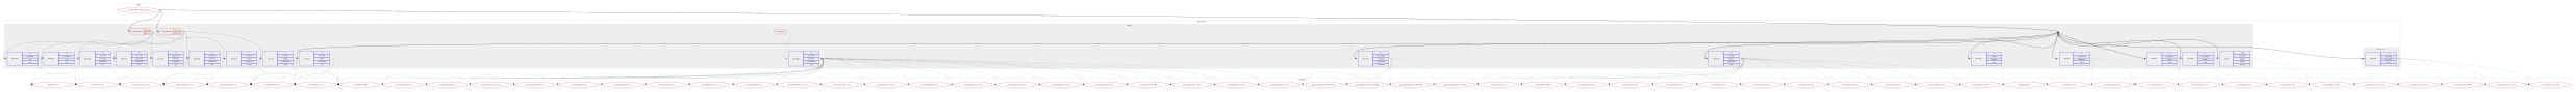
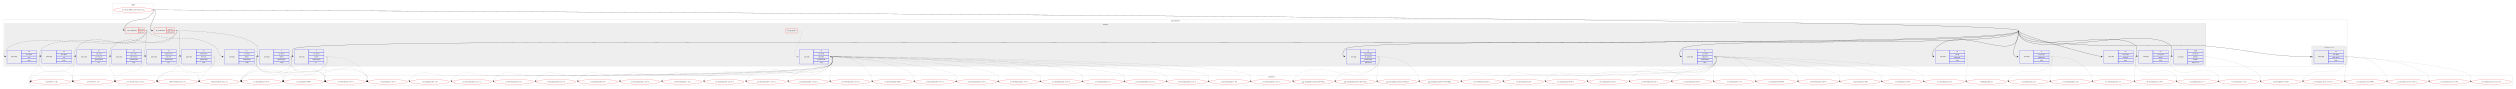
  digraph {
    compound=true
    concentrate=true
    fontname=Nunito
    fontsize=10
    newrank=true
    rankdir=TB
    ranksep=1.5
    node [color=red fontname=Nunito fontsize=10]
    edge [arrowhead=vee fontname=Nunito headport=w style=dotted tailport=e weight=100]
    n1 [label="x11-drivers/xf86-input-acecad-1.5.0" width=4]
    n2 [color=blue label=<<TABLE BORDER="0" CELLBORDER="1" CELLSPACING="0" CELLPADDING="4" WIDTH="220"><TR><TD ROWSPAN="6" CELLPADDING="30">pack_dep</TD></TR><TR><TD WIDTH="110">no</TD></TR><TR><TD>sys-devel</TD></TR><TR><TD>automake</TD></TR><TR><TD>greaterequal</TD></TR><TR><TD>1.15</TD></TR></TABLE>> shape=none]
    n3 [label=<<TABLE BORDER="0" CELLBORDER="1" CELLSPACING="0" CELLPADDING="4"><TR><TD CELLPADDING="10">any_of_group</TD></TR></TABLE>> shape=none]
    n4 [color=blue label=<<TABLE BORDER="0" CELLBORDER="1" CELLSPACING="0" CELLPADDING="4" WIDTH="220"><TR><TD ROWSPAN="6" CELLPADDING="30">pack_dep</TD></TR><TR><TD WIDTH="110">no</TD></TR><TR><TD>sys-devel</TD></TR><TR><TD>libtool</TD></TR><TR><TD>greaterequal</TD></TR><TR><TD>2.2.6a</TD></TR></TABLE>> shape=none]
    n5 [color=blue label=<<TABLE BORDER="0" CELLBORDER="1" CELLSPACING="0" CELLPADDING="4" WIDTH="220"><TR><TD ROWSPAN="6" CELLPADDING="30">pack_dep</TD></TR><TR><TD WIDTH="110">no</TD></TR><TR><TD>sys-devel</TD></TR><TR><TD>m4</TD></TR><TR><TD>none</TD></TR><TR><TD></TD></TR></TABLE>> shape=none]
    n6 [color=blue label=<<TABLE BORDER="0" CELLBORDER="1" CELLSPACING="0" CELLPADDING="4" WIDTH="220"><TR><TD ROWSPAN="6" CELLPADDING="30">pack_dep</TD></TR><TR><TD WIDTH="110">no</TD></TR><TR><TD>x11-misc</TD></TR><TR><TD>util-macros</TD></TR><TR><TD>greaterequal</TD></TR><TR><TD>1.18</TD></TR></TABLE>> shape=none]
    n7 [color=blue label=<<TABLE BORDER="0" CELLBORDER="1" CELLSPACING="0" CELLPADDING="4" WIDTH="220"><TR><TD ROWSPAN="6" CELLPADDING="30">pack_dep</TD></TR><TR><TD WIDTH="110">no</TD></TR><TR><TD>media-fonts</TD></TR><TR><TD>font-util</TD></TR><TR><TD>greaterequal</TD></TR><TR><TD>1.2.0</TD></TR></TABLE>> shape=none]
    n8 [label=<<TABLE BORDER="0" CELLBORDER="1" CELLSPACING="0" CELLPADDING="4"><TR><TD ROWSPAN="3" CELLPADDING="10">use_conditional</TD></TR><TR><TD>positive</TD></TR><TR><TD>ppc-aix</TD></TR></TABLE>> shape=none]
    n9 [color=blue label=<<TABLE BORDER="0" CELLBORDER="1" CELLSPACING="0" CELLPADDING="4" WIDTH="220"><TR><TD ROWSPAN="6" CELLPADDING="30">pack_dep</TD></TR><TR><TD WIDTH="110">no</TD></TR><TR><TD>sys-devel</TD></TR><TR><TD>libtool</TD></TR><TR><TD>greaterequal</TD></TR><TR><TD>2.2.6a</TD></TR></TABLE>> shape=none]
    n10 [color=blue label=<<TABLE BORDER="0" CELLBORDER="1" CELLSPACING="0" CELLPADDING="4" WIDTH="220"><TR><TD ROWSPAN="6" CELLPADDING="30">pack_dep</TD></TR><TR><TD WIDTH="110">no</TD></TR><TR><TD>sys-devel</TD></TR><TR><TD>m4</TD></TR><TR><TD>none</TD></TR><TR><TD></TD></TR></TABLE>> shape=none]
    n11 [color=blue label=<<TABLE BORDER="0" CELLBORDER="1" CELLSPACING="0" CELLPADDING="4" WIDTH="220"><TR><TD ROWSPAN="6" CELLPADDING="30">pack_dep</TD></TR><TR><TD WIDTH="110">no</TD></TR><TR><TD>x11-misc</TD></TR><TR><TD>util-macros</TD></TR><TR><TD>greaterequal</TD></TR><TR><TD>1.18</TD></TR></TABLE>> shape=none]
    n12 [color=blue label=<<TABLE BORDER="0" CELLBORDER="1" CELLSPACING="0" CELLPADDING="4" WIDTH="220"><TR><TD ROWSPAN="6" CELLPADDING="30">pack_dep</TD></TR><TR><TD WIDTH="110">no</TD></TR><TR><TD>media-fonts</TD></TR><TR><TD>font-util</TD></TR><TR><TD>greaterequal</TD></TR><TR><TD>1.2.0</TD></TR></TABLE>> shape=none]
    n13 [label=<<TABLE BORDER="0" CELLBORDER="1" CELLSPACING="0" CELLPADDING="4"><TR><TD ROWSPAN="3" CELLPADDING="10">use_conditional</TD></TR><TR><TD>positive</TD></TR><TR><TD>x86-winnt</TD></TR></TABLE>> shape=none]
    n14 [color=blue label=<<TABLE BORDER="0" CELLBORDER="1" CELLSPACING="0" CELLPADDING="4" WIDTH="220"><TR><TD ROWSPAN="6" CELLPADDING="30">pack_dep</TD></TR><TR><TD WIDTH="110">no</TD></TR><TR><TD>app-portage</TD></TR><TR><TD>elt-patches</TD></TR><TR><TD>greaterequal</TD></TR><TR><TD>20170422</TD></TR></TABLE>> shape=none]
    n15 [color=blue label=<<TABLE BORDER="0" CELLBORDER="1" CELLSPACING="0" CELLPADDING="4" WIDTH="220"><TR><TD ROWSPAN="6" CELLPADDING="30">pack_dep</TD></TR><TR><TD WIDTH="110">no</TD></TR><TR><TD>sys-devel</TD></TR><TR><TD>autoconf</TD></TR><TR><TD>greaterequal</TD></TR><TR><TD>2.69</TD></TR></TABLE>> shape=none]
    n16 [color=blue label=<<TABLE BORDER="0" CELLBORDER="1" CELLSPACING="0" CELLPADDING="4" WIDTH="220"><TR><TD ROWSPAN="6" CELLPADDING="30">pack_dep</TD></TR><TR><TD WIDTH="110">no</TD></TR><TR><TD>sys-devel</TD></TR><TR><TD>libtool</TD></TR><TR><TD>greaterequal</TD></TR><TR><TD>2.4</TD></TR></TABLE>> shape=none]
    n17 [color=blue label=<<TABLE BORDER="0" CELLBORDER="1" CELLSPACING="0" CELLPADDING="4" WIDTH="220"><TR><TD ROWSPAN="6" CELLPADDING="30">pack_dep</TD></TR><TR><TD WIDTH="110">no</TD></TR><TR><TD>virtual</TD></TR><TR><TD>pkgconfig</TD></TR><TR><TD>none</TD></TR><TR><TD></TD></TR></TABLE>> shape=none]
    n18 [color=blue label=<<TABLE BORDER="0" CELLBORDER="1" CELLSPACING="0" CELLPADDING="4" WIDTH="220"><TR><TD ROWSPAN="6" CELLPADDING="30">pack_dep</TD></TR><TR><TD WIDTH="110">no</TD></TR><TR><TD>x11-proto</TD></TR><TR><TD>inputproto</TD></TR><TR><TD>none</TD></TR><TR><TD></TD></TR></TABLE>> shape=none]
    n19 [color=blue label=<<TABLE BORDER="0" CELLBORDER="1" CELLSPACING="0" CELLPADDING="4" WIDTH="220"><TR><TD ROWSPAN="6" CELLPADDING="30">pack_dep</TD></TR><TR><TD WIDTH="110">no</TD></TR><TR><TD>x11-proto</TD></TR><TR><TD>kbproto</TD></TR><TR><TD>none</TD></TR><TR><TD></TD></TR></TABLE>> shape=none]
    n20 [color=blue label=<<TABLE BORDER="0" CELLBORDER="1" CELLSPACING="0" CELLPADDING="4" WIDTH="220"><TR><TD ROWSPAN="6" CELLPADDING="30">pack_dep</TD></TR><TR><TD WIDTH="110">no</TD></TR><TR><TD>x11-proto</TD></TR><TR><TD>xproto</TD></TR><TR><TD>none</TD></TR><TR><TD></TD></TR></TABLE>> shape=none]
    n21 [color=blue label=<<TABLE BORDER="0" CELLBORDER="1" CELLSPACING="0" CELLPADDING="4" WIDTH="220"><TR><TD ROWSPAN="6" CELLPADDING="30">pack_dep</TD></TR><TR><TD WIDTH="110">weak</TD></TR><TR><TD>sys-devel</TD></TR><TR><TD>gettext</TD></TR><TR><TD>smaller</TD></TR><TR><TD>0.18.1.1-r3</TD></TR></TABLE>> shape=none]
    n22 [color=blue label=<<TABLE BORDER="0" CELLBORDER="1" CELLSPACING="0" CELLPADDING="4" WIDTH="220"><TR><TD ROWSPAN="6" CELLPADDING="30">pack_dep</TD></TR><TR><TD WIDTH="110">no</TD></TR><TR><TD>x11-base</TD></TR><TR><TD>xorg-server</TD></TR><TR><TD>none</TD></TR><TR><TD></TD></TR></TABLE>> shape=none]
    n23 [label="sys-devel/automake-1.10.3-r1" width=4]
    n24 [label="sys-devel/automake-1.10.3-r2" width=4]
    n25 [label="sys-devel/automake-1.11.6-r1" width=4]
    n26 [label="sys-devel/automake-1.11.6-r2" width=4]
    n27 [label="sys-devel/automake-1.12.6" width=4]
    n28 [label="sys-devel/automake-1.12.6-r1" width=4]
    n29 [label="sys-devel/automake-1.13.4" width=4]
    n30 [label="sys-devel/automake-1.13.4-r1" width=4]
    n31 [label="sys-devel/automake-1.14.1" width=4]
    n32 [label="sys-devel/automake-1.14.1-r1" width=4]
    n33 [label="sys-devel/automake-1.15" width=4]
    n34 [label="sys-devel/automake-1.15-r1" width=4]
    n35 [label="sys-devel/automake-1.15.1" width=4]
    n36 [label="sys-devel/automake-1.15.1-r1" width=4]
    n37 [label="sys-devel/automake-1.4_p6-r2" width=4]
    n38 [label="sys-devel/automake-1.5-r2" width=4]
    n39 [label="sys-devel/automake-1.6.3-r2" width=4]
    n40 [label="sys-devel/automake-1.7.9-r3" width=4]
    n41 [label="sys-devel/automake-1.8.5-r5" width=4]
    n42 [label="sys-devel/automake-1.9.6-r4" width=4]
    n43 [label="sys-devel/automake-9999" width=4]
    n44 [label="sys-devel/libtool-2.4.6-r2" width=4]
+   n45 [label="sys-devel/libtool-2.4.6-r3" width=4]
    n46 [label="sys-devel/libtool-2.4.6-r4" width=4]
    n47 [label="sys-devel/libtool-9999" width=4]
    n48 [label="sys-devel/m4-1.4.17" width=4]
    n49 [label="sys-devel/m4-1.4.18" width=4]
    n50 [label="x11-misc/util-macros-1.19.1" width=4]
    n51 [label="media-fonts/font-util-1.3.0" width=4]
    n52 [label="media-fonts/font-util-1.3.1" width=4]
    n53 [label="app-portage/elt-patches-20170317" width=4]
    n54 [label="app-portage/elt-patches-20170422" width=4]
    n55 [label="app-portage/elt-patches-20170815" width=4]
    n56 [label="app-portage/elt-patches-20170826.1" width=4]
    n57 [label="sys-devel/autoconf-2.13" width=4]
    n58 [label="sys-devel/autoconf-2.59-r7" width=4]
    n59 [label="sys-devel/autoconf-2.61-r2" width=4]
    n60 [label="sys-devel/autoconf-2.62-r1" width=4]
    n61 [label="sys-devel/autoconf-2.63-r1" width=4]
    n62 [label="sys-devel/autoconf-2.64" width=4]
    n63 [label="sys-devel/autoconf-2.65-r1" width=4]
    n64 [label="sys-devel/autoconf-2.67" width=4]
    n65 [label="sys-devel/autoconf-2.68" width=4]
    n66 [label="sys-devel/autoconf-2.69" width=4]
    n67 [label="sys-devel/autoconf-2.69-r4" width=4]
    n68 [label="sys-devel/autoconf-9999" width=4]
    n69 [label="virtual/pkgconfig-0-r1" width=4]
    n70 [label="x11-proto/inputproto-2.3" width=4]
    n71 [label="x11-proto/inputproto-2.3.1" width=4]
    n72 [label="x11-proto/xproto-2.3.2" width=4]
    n73 [label="x11-proto/kbproto-1.0.6-r1" width=4]
    n74 [label="x11-proto/kbproto-1.0.7" width=4]
    n75 [label="x11-proto/xproto-7.0.31" width=4]
    n76 [label="sys-devel/gettext-0.19.8.1" width=4]
    n77 [label="x11-base/xorg-server-1.12.4-r7" width=4]
    n78 [label="x11-base/xorg-server-1.15.2-r4" width=4]
    n79 [label="x11-base/xorg-server-1.19.5" width=4]
    n80 [label="x11-base/xorg-server-1.19.5-r1" width=4]
    n81 [label="x11-base/xorg-server-9999" width=4]
    subgraph cluster_1 {
      color=gray
      label=<<i>ebuild</i>>
      rank=same
      n1
    }
    subgraph cluster_2 {
      color=gray
      label=<<i>dependencies</i>>
      subgraph cluster_3 {
        color=gray
        fillcolor="#eeeeee"
        label=<<i>compile</i>>
        style=filled
        subgraph sub_4 {
          color=gray
          fillcolor="#eeeeee"
          label=<<i>compile</i>>
          style=filled
          n3
          subgraph sub_5 {
            color=gray
            fillcolor="#eeeeee"
            label=<<i>compile</i>>
            style=filled
            n2
          }
        }
        subgraph sub_6 {
          color=gray
          fillcolor="#eeeeee"
          label=<<i>compile</i>>
          style=filled
          n8
          subgraph sub_7 {
            color=gray
            fillcolor="#eeeeee"
            label=<<i>compile</i>>
            style=filled
            n4
          }
          subgraph sub_8 {
            color=gray
            fillcolor="#eeeeee"
            label=<<i>compile</i>>
            style=filled
            n5
          }
          subgraph sub_9 {
            color=gray
            fillcolor="#eeeeee"
            label=<<i>compile</i>>
            style=filled
            n6
          }
          subgraph sub_10 {
            color=gray
            fillcolor="#eeeeee"
            label=<<i>compile</i>>
            style=filled
            n7
          }
        }
        subgraph sub_11 {
          color=gray
          fillcolor="#eeeeee"
          label=<<i>compile</i>>
          style=filled
          n13
          subgraph sub_12 {
            color=gray
            fillcolor="#eeeeee"
            label=<<i>compile</i>>
            style=filled
            n9
          }
          subgraph sub_13 {
            color=gray
            fillcolor="#eeeeee"
            label=<<i>compile</i>>
            style=filled
            n10
          }
          subgraph sub_14 {
            color=gray
            fillcolor="#eeeeee"
            label=<<i>compile</i>>
            style=filled
            n11
          }
          subgraph sub_15 {
            color=gray
            fillcolor="#eeeeee"
            label=<<i>compile</i>>
            style=filled
            n12
          }
        }
        subgraph sub_16 {
          color=gray
          fillcolor="#eeeeee"
          label=<<i>compile</i>>
          style=filled
          n14
        }
        subgraph sub_17 {
          color=gray
          fillcolor="#eeeeee"
          label=<<i>compile</i>>
          style=filled
          n15
        }
        subgraph sub_18 {
          color=gray
          fillcolor="#eeeeee"
          label=<<i>compile</i>>
          style=filled
          n16
        }
        subgraph sub_19 {
          color=gray
          fillcolor="#eeeeee"
          label=<<i>compile</i>>
          style=filled
          n17
        }
        subgraph sub_20 {
          color=gray
          fillcolor="#eeeeee"
          label=<<i>compile</i>>
          style=filled
          n18
        }
        subgraph sub_21 {
          color=gray
          fillcolor="#eeeeee"
          label=<<i>compile</i>>
          style=filled
          n19
        }
        subgraph sub_22 {
          color=gray
          fillcolor="#eeeeee"
          label=<<i>compile</i>>
          style=filled
          n20
        }
        subgraph sub_23 {
          color=gray
          fillcolor="#eeeeee"
          label=<<i>compile</i>>
          style=filled
          n21
        }
      }
      subgraph cluster_24 {
        color=gray
        fillcolor="#eeeeee"
        label=<<i>compile and run</i>>
        style=filled
        subgraph sub_25 {
          color=gray
          fillcolor="#eeeeee"
          label=<<i>compile and run</i>>
          style=filled
          n22
        }
      }
      subgraph cluster_26 {
        color=gray
        fillcolor="#eeeeee"
        label=<<i>run</i>>
        style=filled
      }
    }
    subgraph cluster_27 {
      color=gray
      label=<<i>candidates</i>>
      rank=same
      subgraph sub_28 {
        color=black
        label=<<i>candidates</i>>
        nodesep=1
        rank=same
        n23
        n24
        n25
        n26
        n27
        n28
        n29
        n30
        n31
        n32
        n33
        n34
        n35
        n36
        n37
        n38
        n39
        n40
        n41
        n42
        n43
      }
      subgraph sub_29 {
        color=black
        label=<<i>candidates</i>>
        nodesep=1
        rank=same
        n44
+       n45
        n46
        n47
      }
      subgraph sub_30 {
        color=black
        label=<<i>candidates</i>>
        nodesep=1
        rank=same
        n48
        n49
      }
      subgraph sub_31 {
        color=black
        label=<<i>candidates</i>>
        nodesep=1
        rank=same
        n50
      }
      subgraph sub_32 {
        color=black
        label=<<i>candidates</i>>
        nodesep=1
        rank=same
        n51
        n52
      }
      subgraph sub_33 {
        color=black
        label=<<i>candidates</i>>
        nodesep=1
        rank=same
        n44
+       n45
        n46
        n47
      }
      subgraph sub_34 {
        color=black
        label=<<i>candidates</i>>
        nodesep=1
        rank=same
        n48
        n49
      }
      subgraph sub_35 {
        color=black
        label=<<i>candidates</i>>
        nodesep=1
        rank=same
        n50
      }
      subgraph sub_36 {
        color=black
        label=<<i>candidates</i>>
        nodesep=1
        rank=same
        n51
        n52
      }
      subgraph sub_37 {
        color=black
        label=<<i>candidates</i>>
        nodesep=1
        rank=same
        n53
        n54
        n55
        n56
      }
      subgraph sub_38 {
        color=black
        label=<<i>candidates</i>>
        nodesep=1
        rank=same
        n57
        n58
        n59
        n60
        n61
        n62
        n63
        n64
        n65
        n66
        n67
        n68
      }
      subgraph sub_39 {
        color=black
        label=<<i>candidates</i>>
        nodesep=1
        rank=same
        n44
+       n45
        n46
        n47
      }
      subgraph sub_40 {
        color=black
        label=<<i>candidates</i>>
        nodesep=1
        rank=same
        n69
      }
      subgraph sub_41 {
        color=black
        label=<<i>candidates</i>>
        nodesep=1
        rank=same
        n70
        n71
        n72
      }
      subgraph sub_42 {
        color=black
        label=<<i>candidates</i>>
        nodesep=1
        rank=same
        n73
        n74
      }
      subgraph sub_43 {
        color=black
        label=<<i>candidates</i>>
        nodesep=1
        rank=same
        n75
      }
      subgraph sub_44 {
        color=black
        label=<<i>candidates</i>>
        nodesep=1
        rank=same
        n76
      }
      subgraph sub_45 {
        color=black
        label=<<i>candidates</i>>
        nodesep=1
        rank=same
        n77
        n78
        n79
        n80
        n81
      }
    }
    n1 -> n8 [style=solid weight=20]
    n1 -> n13 [style=solid weight=20]
    n1 -> n14 [style=solid weight=20]
    n1 -> n15 [style=solid weight=20]
    n1 -> n16 [style=solid weight=20]
    n1 -> n17 [style=solid weight=20]
    n1 -> n18 [style=solid weight=20]
    n1 -> n19 [style=solid weight=20]
    n1 -> n20 [style=solid weight=20]
    n1 -> n21 [style=solid weight=20]
    n1 -> n22 [arrowhead=odotvee style=solid weight=20]
    n2 -> n23
    n2 -> n24
    n2 -> n25
    n2 -> n26
    n2 -> n27
    n2 -> n28
    n2 -> n29
    n2 -> n30
    n2 -> n31
    n2 -> n32
    n2 -> n33
    n2 -> n34
    n2 -> n35
    n2 -> n36
    n2 -> n37
    n2 -> n38
    n2 -> n39
    n2 -> n40
    n2 -> n41
    n2 -> n42
    n2 -> n43
    n3 -> n2 [arrowhead=oinv weight=20]
    n4 -> n44
+   n4 -> n45
    n4 -> n46
    n4 -> n47
    n5 -> n48
    n5 -> n49
    n6 -> n50
    n7 -> n51
    n7 -> n52
    n8 -> n4 [style=dashed weight=20]
    n8 -> n5 [style=dashed weight=20]
    n8 -> n6 [style=dashed weight=20]
    n8 -> n7 [style=dashed weight=20]
    n9 -> n44
+   n9 -> n45
    n9 -> n46
    n9 -> n47
    n10 -> n48
    n10 -> n49
    n11 -> n50
    n12 -> n51
    n12 -> n52
    n13 -> n9 [style=dashed weight=20]
    n13 -> n10 [style=dashed weight=20]
    n13 -> n11 [style=dashed weight=20]
    n13 -> n12 [style=dashed weight=20]
    n14 -> n53
    n14 -> n54
    n14 -> n55
    n14 -> n56
    n15 -> n57
    n15 -> n58
    n15 -> n59
    n15 -> n60
    n15 -> n61
    n15 -> n62
    n15 -> n63
    n15 -> n64
    n15 -> n65
    n15 -> n66
    n15 -> n67
    n15 -> n68
    n16 -> n44
+   n16 -> n45
    n16 -> n46
    n16 -> n47
    n17 -> n69
    n18 -> n70
    n18 -> n71
    n18 -> n72
    n19 -> n73
    n19 -> n74
    n20 -> n75
    n21 -> n76
    n22 -> n77
    n22 -> n78
    n22 -> n79
    n22 -> n80
    n22 -> n81
  }
